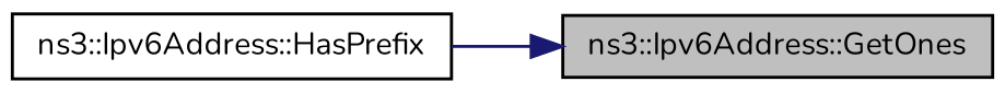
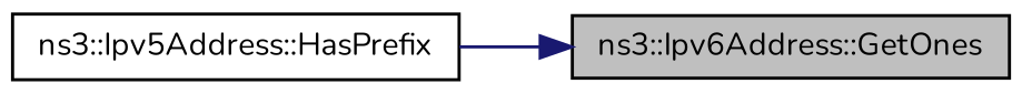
  digraph {
    rankdir=RL
    fontname=Nunito
    node [color=black fontname=Nunito fontsize=10 shape=record style=filled]
    n1 [fillcolor=grey75 fontcolor=black height=0.2 label="ns3::Ipv6Address::GetOnes" width=0.4]
-   n2 [fillcolor=white height=0.2 label="ns3::Ipv6Address::HasPrefix" width=0.4]
+   n2 [fillcolor=white height=0.2 label="ns3::Ipv5Address::HasPrefix" width=0.4]
    n1 -> n2 [color=midnightblue dir=back fontname=Nunito fontsize=10 labelfontname=Helvetica labelfontsize=10 style=solid]
  }
